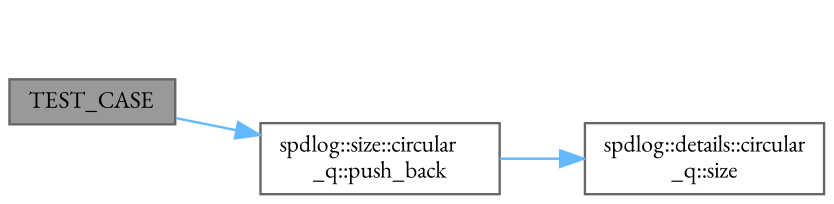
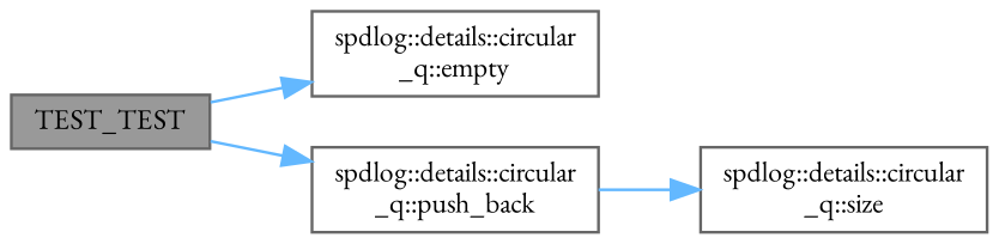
  digraph {
    fontname="EB Garamond"
    rankdir=LR
    node [color=grey40 fillcolor=white fontname="EB Garamond" fontsize=10 shape=box style=filled]
    edge [color=steelblue1 fontname="EB Garamond" fontsize=10 labelfontname=Helvetica labelfontsize=10 style=solid]
-   n1 [color=gray40 fillcolor=grey60 fontcolor=black height=0.2 label=TEST_CASE width=0.4]
-   n3 [height=0.2 label="spdlog::size::circular\l_q::push_back" width=0.4]
+   n1 [color=gray40 fillcolor=grey60 fontcolor=black height=0.2 label=TEST_TEST width=0.4]
+   n2 [height=0.2 label="spdlog::details::circular\l_q::empty" width=0.4]
+   n3 [height=0.2 label="spdlog::details::circular\l_q::push_back" width=0.4]
    n4 [height=0.2 label="spdlog::details::circular\l_q::size" width=0.4]
+   n1 -> n2
    n1 -> n3
    n3 -> n4
  }
